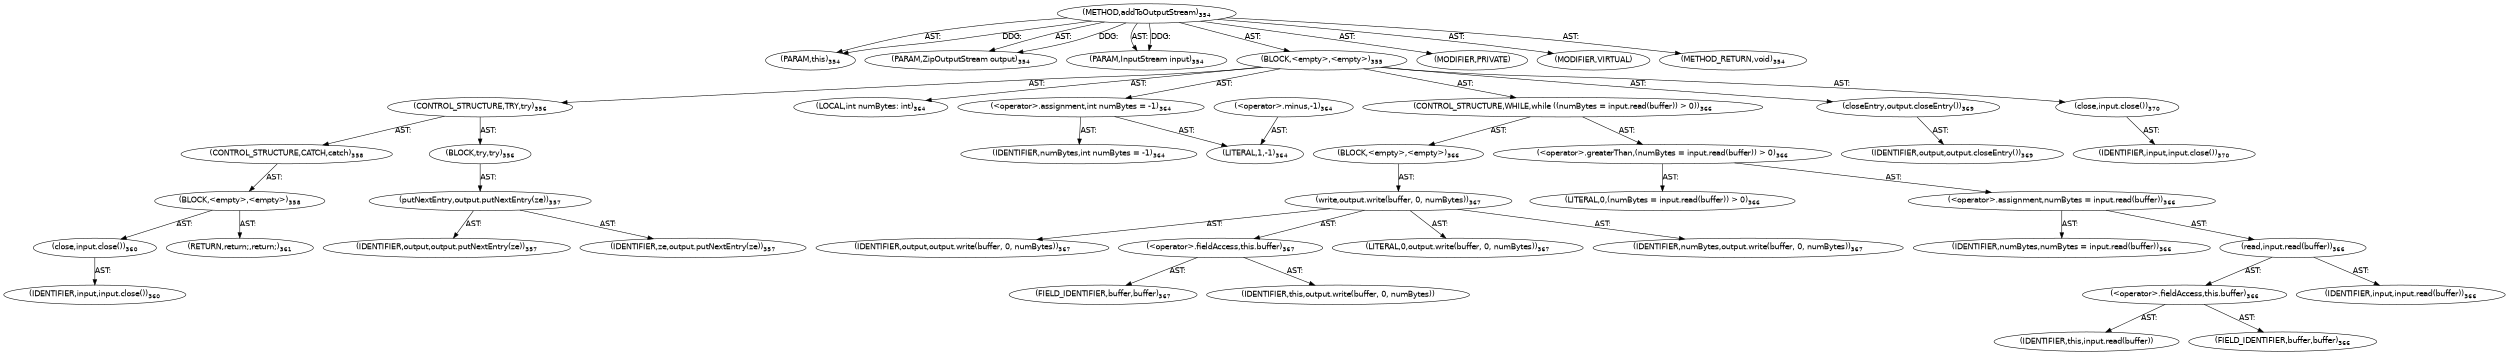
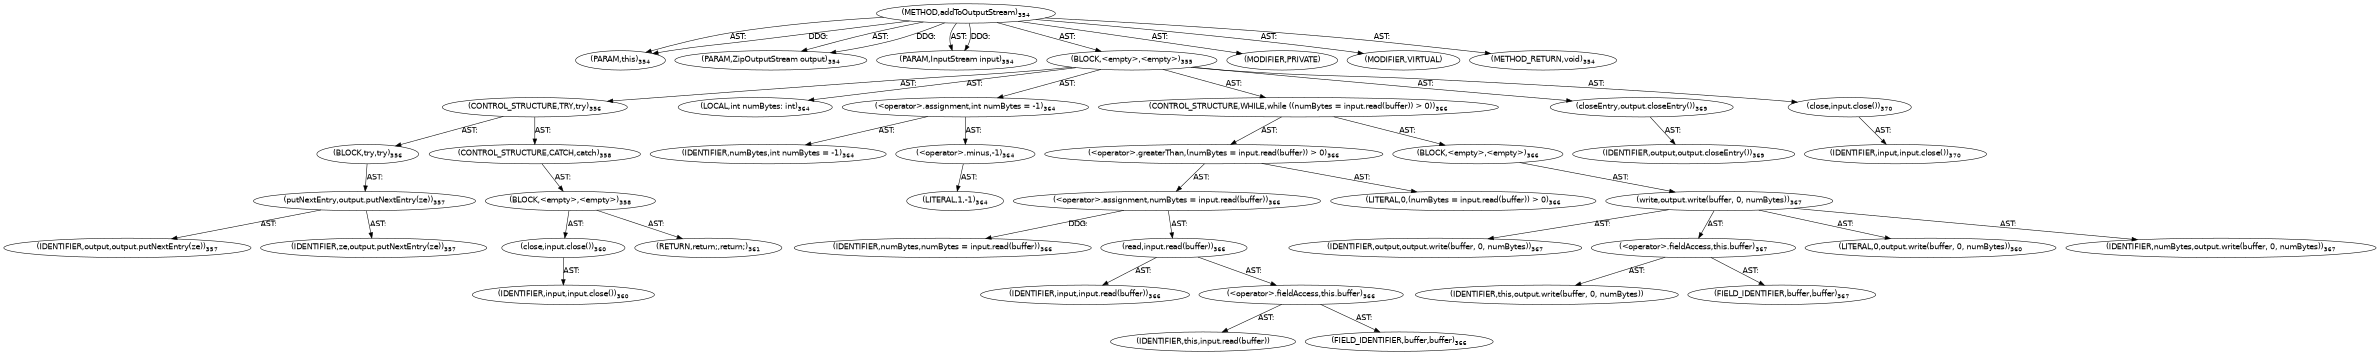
  digraph {
    fontname="DejaVu Sans"
    node [fontname="DejaVu Sans"]
    edge [fontname="DejaVu Sans"]
    n1 [label=<(METHOD,addToOutputStream)<SUB>354</SUB>>]
    n2 [label=<(PARAM,this)<SUB>354</SUB>>]
    n3 [label=<(PARAM,ZipOutputStream output)<SUB>354</SUB>>]
    n4 [label=<(PARAM,InputStream input)<SUB>354</SUB>>]
    n5 [label=<(BLOCK,&lt;empty&gt;,&lt;empty&gt;)<SUB>355</SUB>>]
    n6 [label=<(MODIFIER,PRIVATE)>]
    n7 [label=<(MODIFIER,VIRTUAL)>]
    n8 [label=<(METHOD_RETURN,void)<SUB>354</SUB>>]
    n9 [label=<(CONTROL_STRUCTURE,TRY,try)<SUB>356</SUB>>]
    n10 [label=<(LOCAL,int numBytes: int)<SUB>364</SUB>>]
    n11 [label=<(&lt;operator&gt;.assignment,int numBytes = -1)<SUB>364</SUB>>]
    n12 [label=<(CONTROL_STRUCTURE,WHILE,while ((numBytes = input.read(buffer)) &gt; 0))<SUB>366</SUB>>]
    n13 [label=<(closeEntry,output.closeEntry())<SUB>369</SUB>>]
    n14 [label=<(close,input.close())<SUB>370</SUB>>]
    n15 [label=<(BLOCK,try,try)<SUB>356</SUB>>]
    n16 [label=<(CONTROL_STRUCTURE,CATCH,catch)<SUB>358</SUB>>]
    n17 [label=<(IDENTIFIER,numBytes,int numBytes = -1)<SUB>364</SUB>>]
    n18 [label=<(&lt;operator&gt;.minus,-1)<SUB>364</SUB>>]
    n19 [label=<(&lt;operator&gt;.greaterThan,(numBytes = input.read(buffer)) &gt; 0)<SUB>366</SUB>>]
    n20 [label=<(BLOCK,&lt;empty&gt;,&lt;empty&gt;)<SUB>366</SUB>>]
    n21 [label=<(IDENTIFIER,output,output.closeEntry())<SUB>369</SUB>>]
    n22 [label=<(IDENTIFIER,input,input.close())<SUB>370</SUB>>]
    n23 [label=<(putNextEntry,output.putNextEntry(ze))<SUB>357</SUB>>]
    n24 [label=<(BLOCK,&lt;empty&gt;,&lt;empty&gt;)<SUB>358</SUB>>]
    n25 [label=<(IDENTIFIER,output,output.putNextEntry(ze))<SUB>357</SUB>>]
    n26 [label=<(IDENTIFIER,ze,output.putNextEntry(ze))<SUB>357</SUB>>]
    n27 [label=<(close,input.close())<SUB>360</SUB>>]
    n28 [label=<(RETURN,return;,return;)<SUB>361</SUB>>]
    n29 [label=<(IDENTIFIER,input,input.close())<SUB>360</SUB>>]
    n30 [label=<(LITERAL,1,-1)<SUB>364</SUB>>]
    n31 [label=<(&lt;operator&gt;.assignment,numBytes = input.read(buffer))<SUB>366</SUB>>]
    n32 [label=<(LITERAL,0,(numBytes = input.read(buffer)) &gt; 0)<SUB>366</SUB>>]
    n33 [label=<(write,output.write(buffer, 0, numBytes))<SUB>367</SUB>>]
    n34 [label=<(IDENTIFIER,numBytes,numBytes = input.read(buffer))<SUB>366</SUB>>]
    n35 [label=<(read,input.read(buffer))<SUB>366</SUB>>]
    n36 [label=<(IDENTIFIER,input,input.read(buffer))<SUB>366</SUB>>]
    n37 [label=<(&lt;operator&gt;.fieldAccess,this.buffer)<SUB>366</SUB>>]
    n38 [label=<(IDENTIFIER,this,input.read(buffer))>]
    n39 [label=<(FIELD_IDENTIFIER,buffer,buffer)<SUB>366</SUB>>]
    n40 [label=<(IDENTIFIER,output,output.write(buffer, 0, numBytes))<SUB>367</SUB>>]
    n41 [label=<(&lt;operator&gt;.fieldAccess,this.buffer)<SUB>367</SUB>>]
-   n42 [label=<(LITERAL,0,output.write(buffer, 0, numBytes))<SUB>367</SUB>>]
+   n42 [label=<(LITERAL,0,output.write(buffer, 0, numBytes))<SUB>360</SUB>>]
    n43 [label=<(IDENTIFIER,numBytes,output.write(buffer, 0, numBytes))<SUB>367</SUB>>]
    n44 [label=<(IDENTIFIER,this,output.write(buffer, 0, numBytes))>]
    n45 [label=<(FIELD_IDENTIFIER,buffer,buffer)<SUB>367</SUB>>]
    n1 -> n2 [label="AST: "]
    n1 -> n2 [label="DDG: "]
    n1 -> n3 [label="AST: "]
    n1 -> n3 [label="DDG: "]
    n1 -> n4 [label="AST: "]
    n1 -> n4 [label="DDG: "]
    n1 -> n5 [label="AST: "]
    n1 -> n6 [label="AST: "]
    n1 -> n7 [label="AST: "]
    n1 -> n8 [label="AST: "]
    n5 -> n9 [label="AST: "]
    n5 -> n10 [label="AST: "]
    n5 -> n11 [label="AST: "]
    n5 -> n12 [label="AST: "]
    n5 -> n13 [label="AST: "]
    n5 -> n14 [label="AST: "]
    n9 -> n15 [label="AST: "]
    n9 -> n16 [label="AST: "]
    n11 -> n17 [label="AST: "]
-   n11 -> n30 [label="AST: "]
+   n11 -> n18 [label="AST: "]
    n12 -> n19 [label="AST: "]
    n12 -> n20 [label="AST: "]
    n13 -> n21 [label="AST: "]
    n14 -> n22 [label="AST: "]
    n15 -> n23 [label="AST: "]
    n16 -> n24 [label="AST: "]
    n18 -> n30 [label="AST: "]
    n19 -> n31 [label="AST: "]
    n19 -> n32 [label="AST: "]
    n20 -> n33 [label="AST: "]
    n23 -> n25 [label="AST: "]
    n23 -> n26 [label="AST: "]
    n24 -> n27 [label="AST: "]
    n24 -> n28 [label="AST: "]
    n27 -> n29 [label="AST: "]
-   n31 -> n34 [label="AST: "]
+   n31 -> n34 [label="DDG: "]
    n31 -> n35 [label="AST: "]
    n33 -> n40 [label="AST: "]
    n33 -> n41 [label="AST: "]
    n33 -> n42 [label="AST: "]
    n33 -> n43 [label="AST: "]
    n35 -> n36 [label="AST: "]
    n35 -> n37 [label="AST: "]
    n37 -> n38 [label="AST: "]
    n37 -> n39 [label="AST: "]
    n41 -> n44 [label="AST: "]
    n41 -> n45 [label="AST: "]
  }
